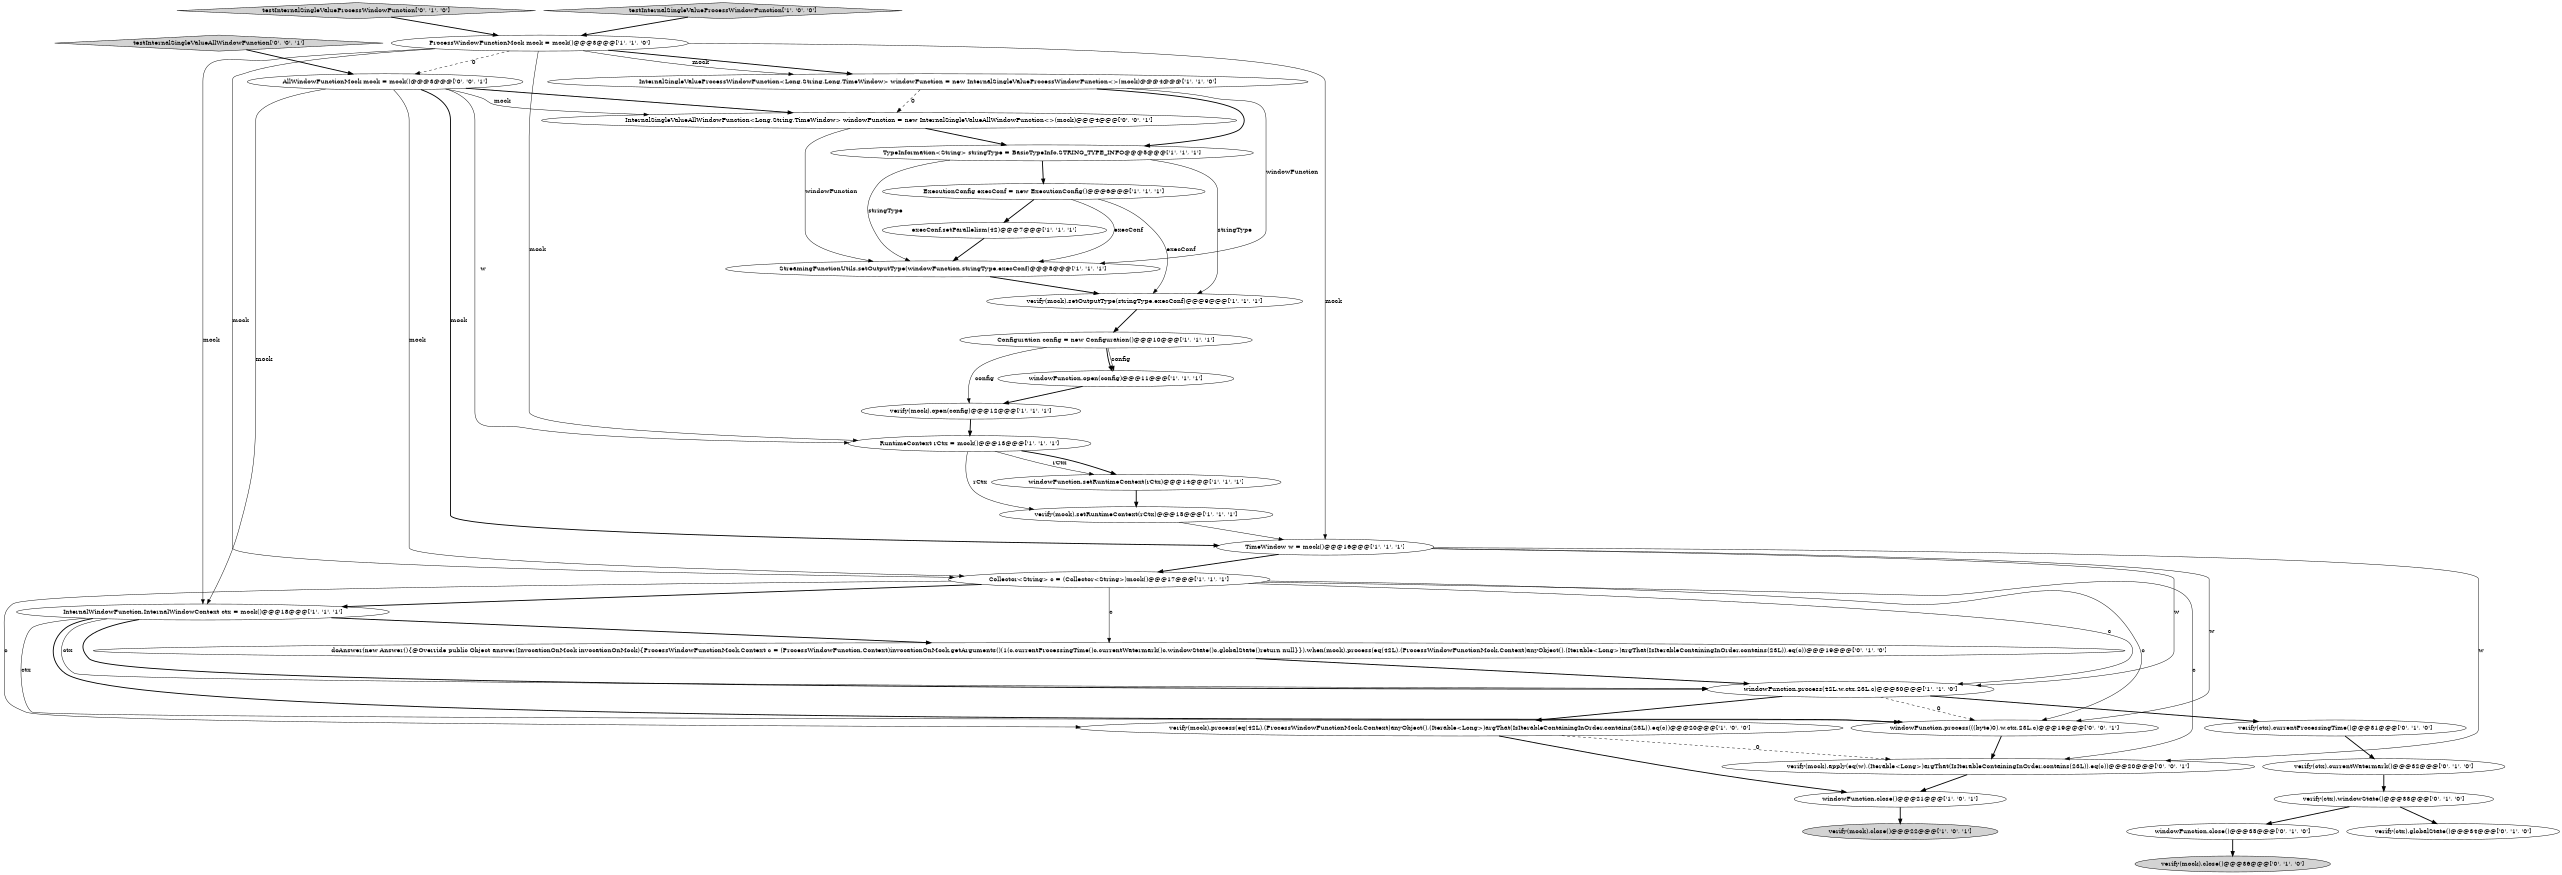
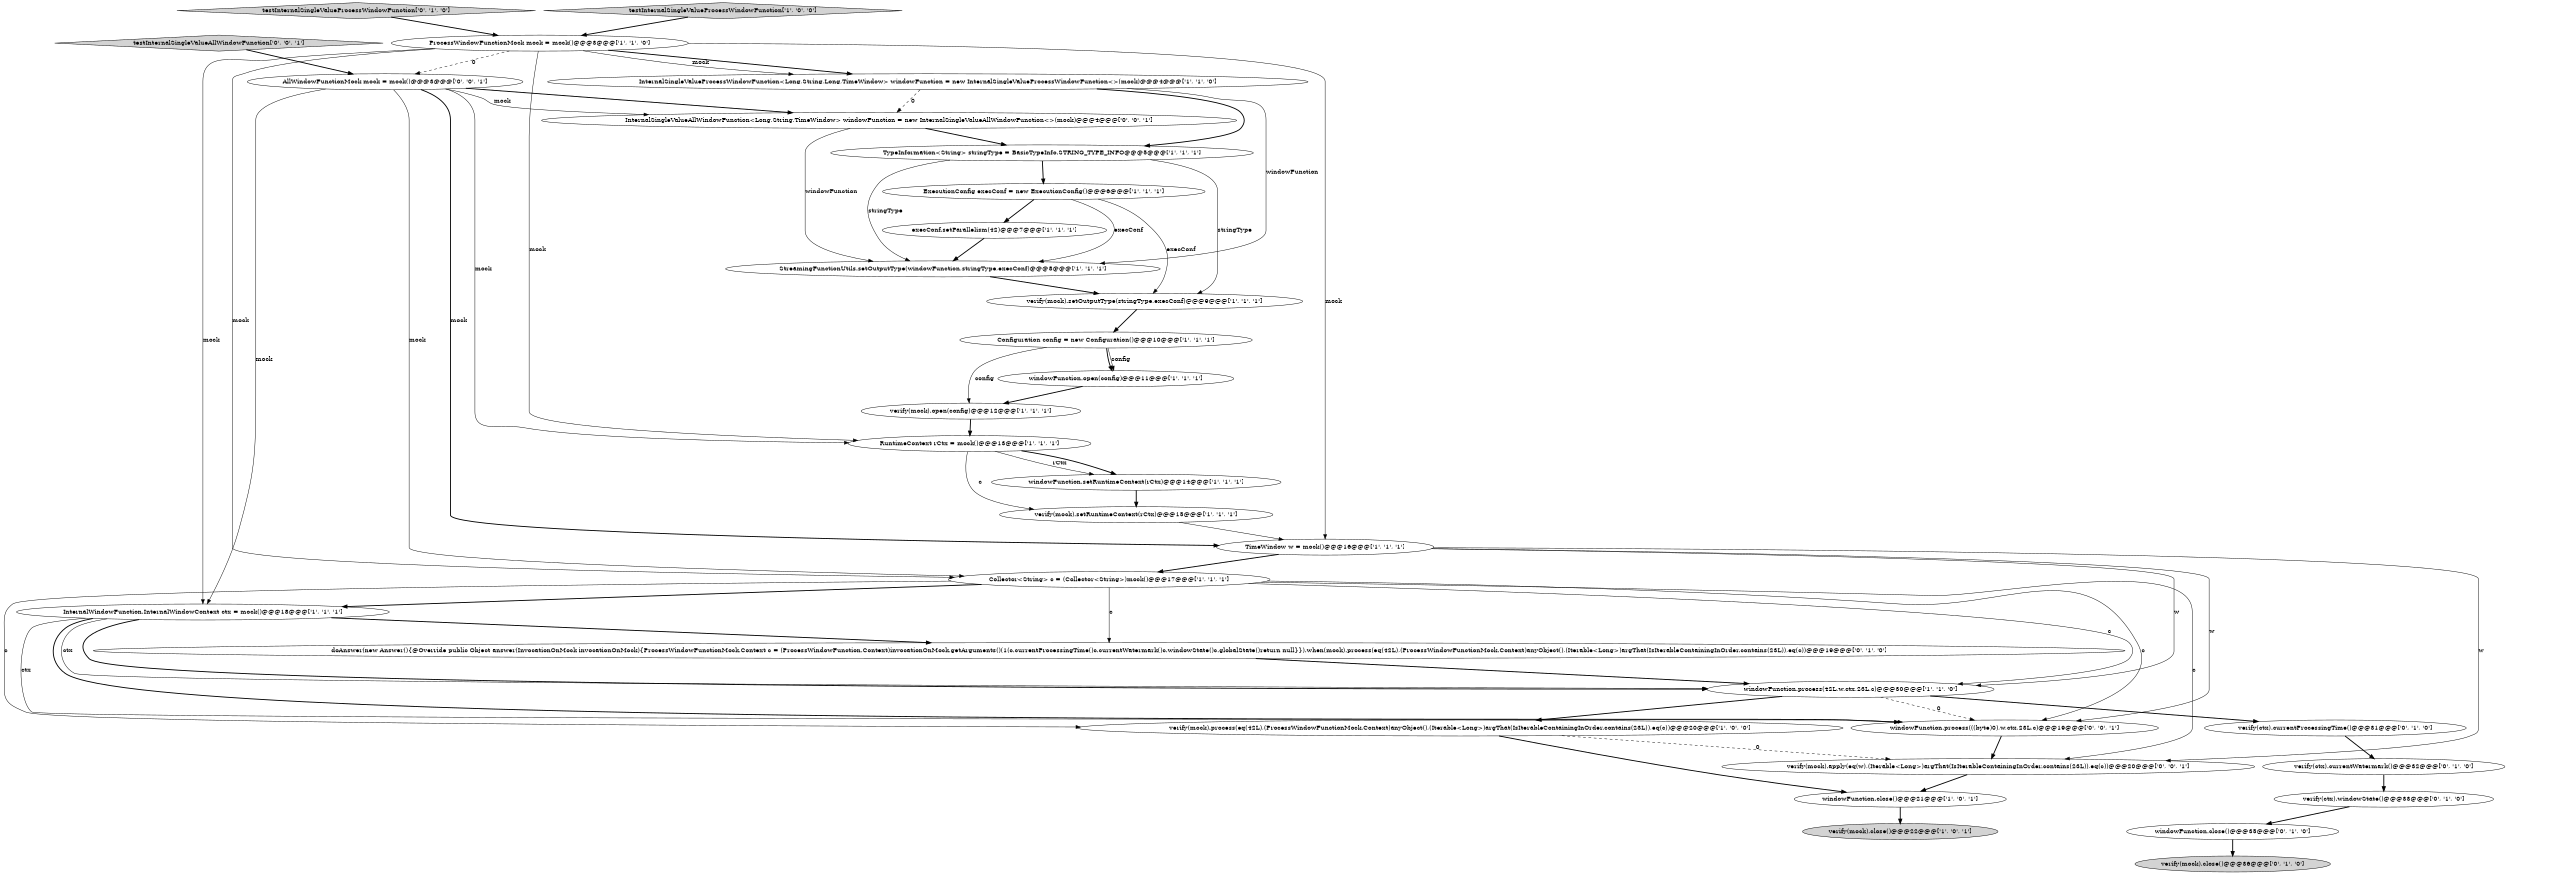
  digraph {
    node [fillcolor=white shape=ellipse style=filled]
    edge [style=bold]
    n1 [label="RuntimeContext rCtx = mock()@@@13@@@['1', '1', '1']"]
    n2 [label="windowFunction.setRuntimeContext(rCtx)@@@14@@@['1', '1', '1']"]
    n3 [label="verify(mock).setRuntimeContext(rCtx)@@@15@@@['1', '1', '1']"]
    n4 [label="TimeWindow w = mock()@@@16@@@['1', '1', '1']"]
    n5 [label="InternalSingleValueProcessWindowFunction<Long,String,Long,TimeWindow> windowFunction = new InternalSingleValueProcessWindowFunction<>(mock)@@@4@@@['1', '1', '0']"]
    n6 [label="TypeInformation<String> stringType = BasicTypeInfo.STRING_TYPE_INFO@@@5@@@['1', '1', '1']"]
    n7 [label="InternalSingleValueAllWindowFunction<Long,String,TimeWindow> windowFunction = new InternalSingleValueAllWindowFunction<>(mock)@@@4@@@['0', '0', '1']"]
    n8 [label="StreamingFunctionUtils.setOutputType(windowFunction,stringType,execConf)@@@8@@@['1', '1', '1']"]
    n9 [label="verify(mock).setOutputType(stringType,execConf)@@@9@@@['1', '1', '1']"]
    n10 [label="ExecutionConfig execConf = new ExecutionConfig()@@@6@@@['1', '1', '1']"]
    n11 [label="Configuration config = new Configuration()@@@10@@@['1', '1', '1']"]
    n12 [label="execConf.setParallelism(42)@@@7@@@['1', '1', '1']"]
    n13 [label="ProcessWindowFunctionMock mock = mock()@@@3@@@['1', '1', '0']"]
    n14 [label="AllWindowFunctionMock mock = mock()@@@3@@@['0', '0', '1']"]
    n15 [label="Collector<String> c = (Collector<String>)mock()@@@17@@@['1', '1', '1']"]
    n16 [label="InternalWindowFunction.InternalWindowContext ctx = mock()@@@18@@@['1', '1', '1']"]
    n17 [label="windowFunction.process(((byte)0),w,ctx,23L,c)@@@19@@@['0', '0', '1']"]
    n18 [label="verify(mock).apply(eq(w),(Iterable<Long>)argThat(IsIterableContainingInOrder.contains(23L)),eq(c))@@@20@@@['0', '0', '1']"]
    n19 [label="doAnswer(new Answer(){@Override public Object answer(InvocationOnMock invocationOnMock){ProcessWindowFunctionMock.Context c = (ProcessWindowFunction.Context)invocationOnMock.getArguments()(1(c.currentProcessingTime()c.currentWatermark()c.windowState()c.globalState()return null}}).when(mock).process(eq(42L),(ProcessWindowFunctionMock.Context)anyObject(),(Iterable<Long>)argThat(IsIterableContainingInOrder.contains(23L)),eq(c))@@@19@@@['0', '1', '0']"]
    n20 [label="windowFunction.process(42L,w,ctx,23L,c)@@@30@@@['1', '1', '0']"]
    n21 [label="verify(mock).process(eq(42L),(ProcessWindowFunctionMock.Context)anyObject(),(Iterable<Long>)argThat(IsIterableContainingInOrder.contains(23L)),eq(c))@@@20@@@['1', '0', '0']"]
    n22 [label="verify(ctx).windowState()@@@33@@@['0', '1', '0']"]
-   n23 [label="verify(ctx).globalState()@@@34@@@['0', '1', '0']"]
    n24 [label="windowFunction.close()@@@35@@@['0', '1', '0']"]
    n25 [fillcolor=lightgray label="verify(mock).close()@@@36@@@['0', '1', '0']"]
    n26 [label="windowFunction.open(config)@@@11@@@['1', '1', '1']"]
    n27 [label="verify(mock).open(config)@@@12@@@['1', '1', '1']"]
    n28 [fillcolor=lightgray label="testInternalSingleValueAllWindowFunction['0', '0', '1']" shape=diamond]
    n29 [label="windowFunction.close()@@@21@@@['1', '0', '1']"]
    n30 [label="verify(ctx).currentProcessingTime()@@@31@@@['0', '1', '0']"]
    n31 [label="verify(ctx).currentWatermark()@@@32@@@['0', '1', '0']"]
    n32 [fillcolor=lightgray label="testInternalSingleValueProcessWindowFunction['0', '1', '0']" shape=diamond]
    n33 [fillcolor=lightgray label="verify(mock).close()@@@22@@@['1', '0', '1']"]
    n34 [fillcolor=lightgray label="testInternalSingleValueProcessWindowFunction['1', '0', '0']" shape=diamond]
    n1 -> n2 [label=rCtx style=solid]
    n1 -> n2
-   n1 -> n3 [label=rCtx style=solid]
+   n1 -> n3 [label=c style=solid]
    n2 -> n3
    n3 -> n4 [style=solid]
    n4 -> n15
    n4 -> n17 [label=w style=solid]
    n4 -> n18 [label=w style=solid]
    n4 -> n20 [label=w style=solid]
    n5 -> n6
    n5 -> n7 [label=0 style=dashed]
    n5 -> n8 [label=windowFunction style=solid]
    n6 -> n8 [label=stringType style=solid]
    n6 -> n9 [label=stringType style=solid]
    n6 -> n10
    n7 -> n6
    n7 -> n8 [label=windowFunction style=solid]
    n8 -> n9
    n9 -> n11
    n10 -> n8 [label=execConf style=solid]
    n10 -> n9 [label=execConf style=solid]
    n10 -> n12
    n11 -> n26 [label=config style=solid]
    n11 -> n26
    n11 -> n27 [label=config style=solid]
    n12 -> n8
    n13 -> n1 [label=mock style=solid]
    n13 -> n4 [label=mock style=solid]
    n13 -> n5
    n13 -> n5 [label=mock style=solid]
    n13 -> n14 [label=0 style=dashed]
    n13 -> n15 [label=mock style=solid]
    n13 -> n16 [label=mock style=solid]
-   n14 -> n1 [label=w style=solid]
+   n14 -> n1 [label=mock style=solid]
    n14 -> n4 [label=mock]
    n14 -> n7 [label=mock style=solid]
    n14 -> n7
    n14 -> n15 [label=mock style=solid]
    n14 -> n16 [label=mock style=solid]
    n15 -> n16
    n15 -> n17 [label=c style=solid]
    n15 -> n18 [label=c style=solid]
    n15 -> n19 [label=c style=solid]
    n15 -> n20 [label=c style=solid]
    n15 -> n21 [label=c style=solid]
    n16 -> n17 [label=ctx style=solid]
    n16 -> n17
    n16 -> n19
    n16 -> n20 [label=ctx style=solid]
    n16 -> n20
    n17 -> n18
    n18 -> n29
    n19 -> n20
    n20 -> n17 [label=0 style=dashed]
    n20 -> n21
    n20 -> n30
    n21 -> n18 [label=0 style=dashed]
    n21 -> n29
-   n22 -> n23
    n22 -> n24
    n24 -> n25
    n26 -> n27
    n27 -> n1
    n28 -> n14
    n29 -> n33
    n30 -> n31
    n31 -> n22
    n32 -> n13
    n34 -> n13
  }
